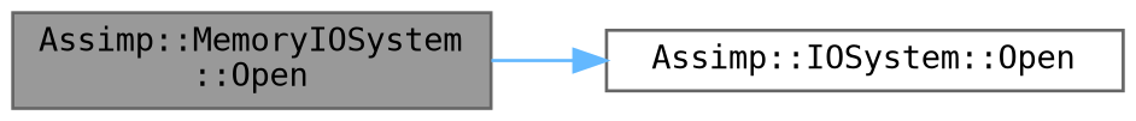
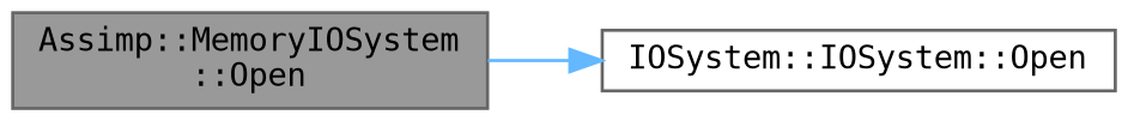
  digraph {
    rankdir=LR
    node [fontname=Terminal fontsize=10 shape=box style=filled]
    n1 [color=gray40 fillcolor=grey60 fontcolor=black height=0.2 label="Assimp::MemoryIOSystem\l::Open" width=0.4]
-   n2 [color=grey40 fillcolor=white height=0.2 label="Assimp::IOSystem::Open" width=0.4]
+   n2 [color=grey40 fillcolor=white height=0.2 label="IOSystem::IOSystem::Open" width=0.4]
    n1 -> n2 [color=steelblue1 fontname=Terminal fontsize=10 labelfontname=Helvetica labelfontsize=10 style=solid]
  }
